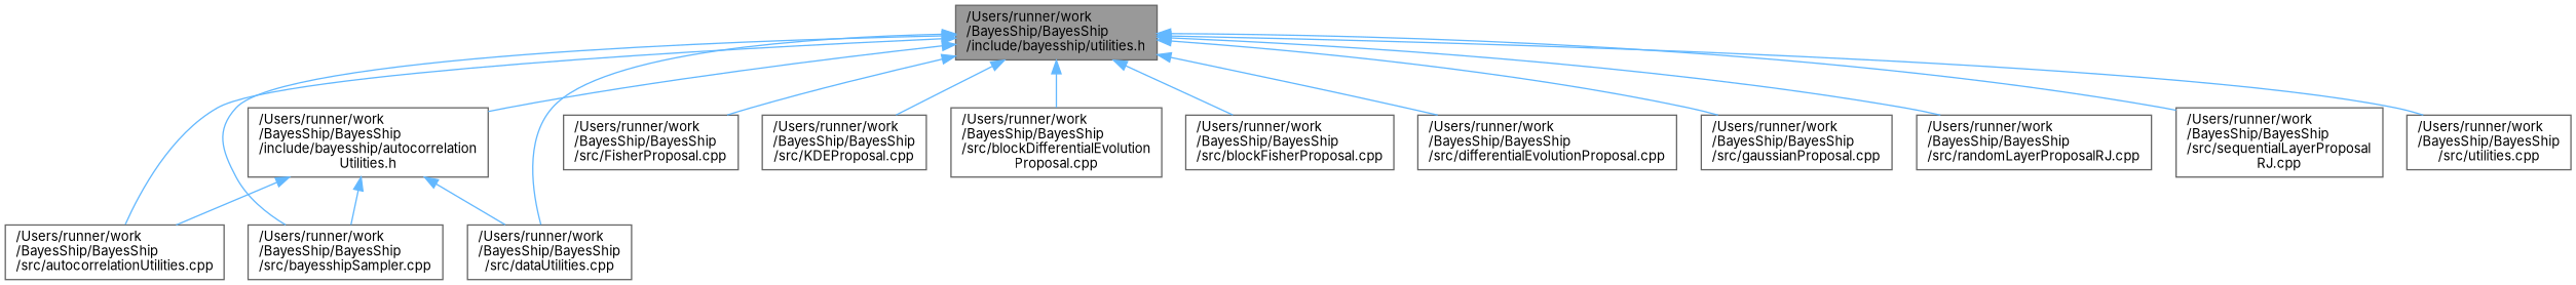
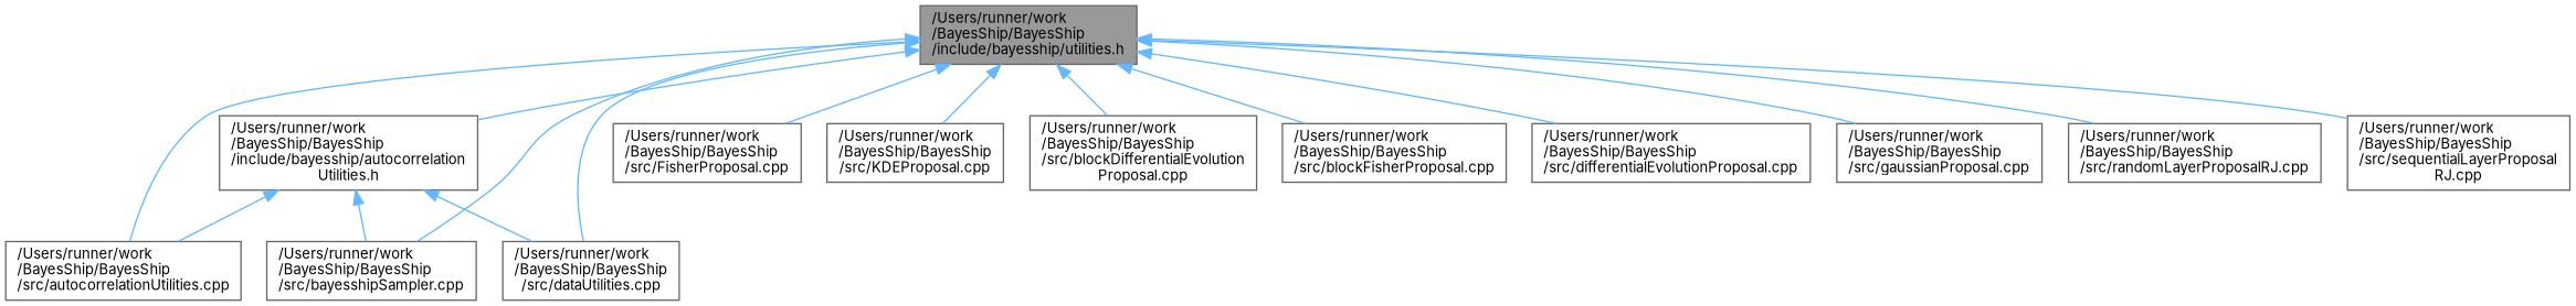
  digraph {
    fontname=Inter
    node [color=grey40 fillcolor=white fontname=Inter fontsize=10 shape=box style=filled]
    edge [color=steelblue1 dir=back fontname=Inter fontsize=10 labelfontname=Helvetica labelfontsize=10 style=solid]
    n1 [color=gray40 fillcolor=grey60 fontcolor=black height=0.2 label="/Users/runner/work\l/BayesShip/BayesShip\l/include/bayesship/utilities.h" width=0.4]
    n2 [height=0.2 label="/Users/runner/work\l/BayesShip/BayesShip\l/include/bayesship/autocorrelation\lUtilities.h" width=0.4]
    n3 [height=0.2 label="/Users/runner/work\l/BayesShip/BayesShip\l/src/autocorrelationUtilities.cpp" width=0.4]
    n4 [height=0.2 label="/Users/runner/work\l/BayesShip/BayesShip\l/src/bayesshipSampler.cpp" width=0.4]
    n5 [height=0.2 label="/Users/runner/work\l/BayesShip/BayesShip\l/src/dataUtilities.cpp" width=0.4]
    n6 [height=0.2 label="/Users/runner/work\l/BayesShip/BayesShip\l/src/FisherProposal.cpp" width=0.4]
    n7 [height=0.2 label="/Users/runner/work\l/BayesShip/BayesShip\l/src/KDEProposal.cpp" width=0.4]
    n8 [height=0.2 label="/Users/runner/work\l/BayesShip/BayesShip\l/src/blockDifferentialEvolution\lProposal.cpp" width=0.4]
    n9 [height=0.2 label="/Users/runner/work\l/BayesShip/BayesShip\l/src/blockFisherProposal.cpp" width=0.4]
    n10 [height=0.2 label="/Users/runner/work\l/BayesShip/BayesShip\l/src/differentialEvolutionProposal.cpp" width=0.4]
    n11 [height=0.2 label="/Users/runner/work\l/BayesShip/BayesShip\l/src/gaussianProposal.cpp" width=0.4]
    n12 [height=0.2 label="/Users/runner/work\l/BayesShip/BayesShip\l/src/randomLayerProposalRJ.cpp" width=0.4]
    n13 [height=0.2 label="/Users/runner/work\l/BayesShip/BayesShip\l/src/sequentialLayerProposal\lRJ.cpp" width=0.4]
-   n14 [height=0.2 label="/Users/runner/work\l/BayesShip/BayesShip\l/src/utilities.cpp" width=0.4]
    n1 -> n2
    n1 -> n3
    n1 -> n4
    n1 -> n5
    n1 -> n6
    n1 -> n7
    n1 -> n8
    n1 -> n9
    n1 -> n10
    n1 -> n11
    n1 -> n12
    n1 -> n13
-   n1 -> n14
    n2 -> n3
    n2 -> n4
    n2 -> n5
  }
